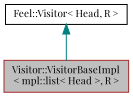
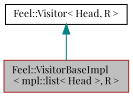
  digraph {
    fontname="Playfair Display"
    node [fontname="Playfair Display" fontsize=10 shape=record style=filled]
-   n1 [color=brown fillcolor=grey75 fontcolor=black height=0.2 label="Visitor::VisitorBaseImpl\l\< mpl::list\< Head \>, R \>" width=0.4]
+   n1 [color=brown fillcolor=grey75 fontcolor=black height=0.2 label="Feel::VisitorBaseImpl\l\< mpl::list\< Head \>, R \>" width=0.4]
    n2 [color=black fillcolor=white height=0.2 label="Feel::Visitor\< Head, R \>" width=0.4]
    n2 -> n1 [color=teal dir=back fontname="Playfair Display" fontsize=10 labelfontname=Helvetica labelfontsize=10 style=solid]
  }
